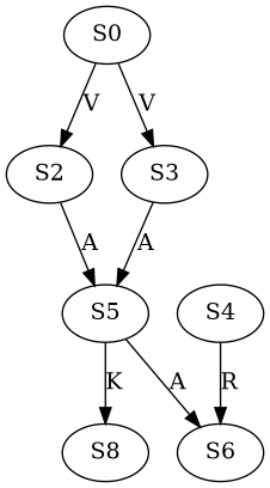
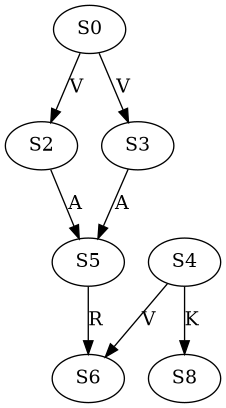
  strict digraph {
    S0
    S2
    S3
    S5
    S4
    S6
    n7 [label=S8]
    S0 -> S2 [label=V]
    S0 -> S3 [label=V]
    S2 -> S5 [label=A]
    S3 -> S5 [label=A]
-   S5 -> S6 [label=A]
-   S5 -> n7 [label=K]
-   S4 -> S6 [label=R]
+   S5 -> S6 [label=R]
+   S4 -> n7 [label=K]
+   S4 -> S6 [label=V]
  }
